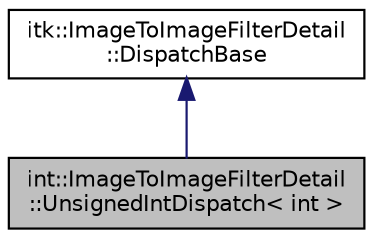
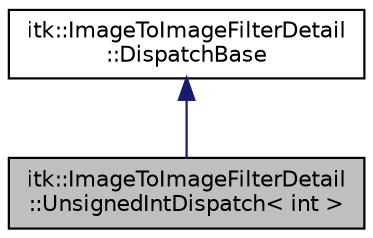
  digraph {
    node [color=black fontname=Helvetica fontsize=10 shape=record style=filled]
-   n1 [fillcolor=grey75 fontcolor=black height=0.2 label="int::ImageToImageFilterDetail\l::UnsignedIntDispatch\< int \>" width=0.4]
+   n1 [fillcolor=grey75 fontcolor=black height=0.2 label="itk::ImageToImageFilterDetail\l::UnsignedIntDispatch\< int \>" width=0.4]
    n2 [fillcolor=white height=0.2 label="itk::ImageToImageFilterDetail\l::DispatchBase" width=0.4]
    n2 -> n1 [color=midnightblue dir=back fontname=Helvetica fontsize=10 labelfontname=Helvetica labelfontsize=10 style=solid]
  }
